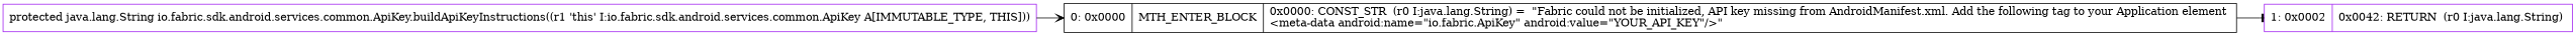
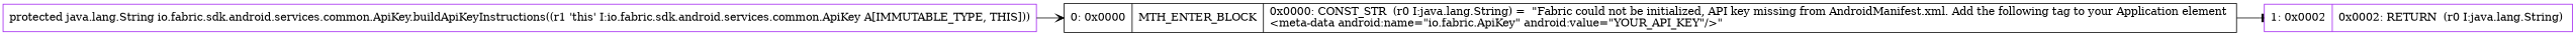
  digraph {
    rankdir=LR
    node [shape=record color=purple]
    n1 [label="{0\:\ 0x0000|MTH_ENTER_BLOCK\l|0x0000: CONST_STR  (r0 I:java.lang.String) =  \"Fabric could not be initialized, API key missing from AndroidManifest.xml. Add the following tag to your Application element \l	\<meta\-data android:name=\"io.fabric.ApiKey\" android:value=\"YOUR_API_KEY\"\/\>\" \l}" color=black]
-   n2 [label="{1\:\ 0x0002|0x0042: RETURN  (r0 I:java.lang.String) \l}"]
+   n2 [label="{1\:\ 0x0002|0x0002: RETURN  (r0 I:java.lang.String) \l}"]
    n3 [label="{protected java.lang.String io.fabric.sdk.android.services.common.ApiKey.buildApiKeyInstructions((r1 'this' I:io.fabric.sdk.android.services.common.ApiKey A[IMMUTABLE_TYPE, THIS])) }"]
    n1 -> n2 [arrowhead=tee]
    n3 -> n1 [arrowhead=vee]
  }
